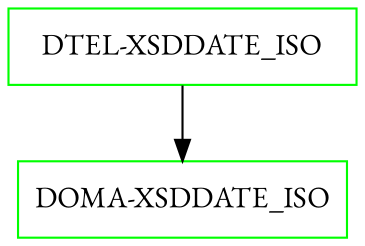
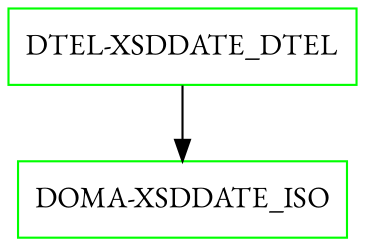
  digraph {
    fontname="EB Garamond"
    node [color=green shape=box fontname="EB Garamond"]
-   "DTEL-XSDDATE_ISO"
+   "DTEL-XSDDATE_ISO" [label="DTEL-XSDDATE_DTEL"]
    "DOMA-XSDDATE_ISO"
    "DTEL-XSDDATE_ISO" -> "DOMA-XSDDATE_ISO" [fontname="EB Garamond"]
  }
